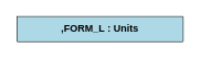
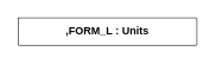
  <mxCell id="0" />
  <mxCell id="1" parent="0" />
  <mxCell id="2" style="shape=table;container=1;recursiveResize=0;strokeColor=#000;" vertex="1" parent="1"><mxGeometry x="20" y="20" width="200" height="30" as="geometry" /></mxCell>
  <mxCell id="3" style="shape=tableRow;startSize=0;fillColor=none;" vertex="1" parent="2"><mxGeometry y="0" width="200" height="30" as="geometry" /></mxCell>
- <mxCell id="4" value="&lt;b&gt;,FORM_L : Units&lt;/b&gt;" style="html=1;verticalAlign=middle;whiteSpace=wrap;overflow=visible;align=center;fillColor=#ADD8E6;strokeColor=none" vertex="1" parent="3"><mxGeometry width="200" height="30" as="geometry" /></mxCell>
+ <mxCell id="4" value="&lt;b&gt;,FORM_L : Units&lt;/b&gt;" style="html=1;verticalAlign=middle;whiteSpace=wrap;overflow=visible;align=center;fillColor=#ffffff;strokeColor=none;" vertex="1" parent="3"><mxGeometry width="200" height="30" as="geometry" /></mxCell>
  <mxCell id="5" style="edgeStyle=orthogonalEdgeStyle;rounded=0;strokeColor=#000;endArrow=classic;endFill=0;" edge="1" source="2" parent="1"><mxGeometry relative="1" as="geometry" /></mxCell>
